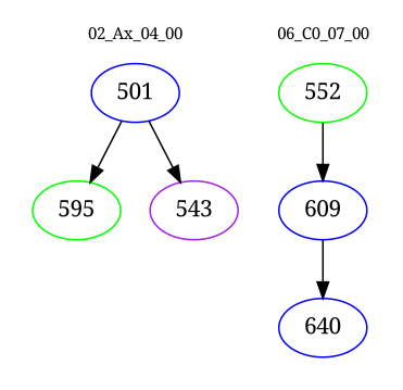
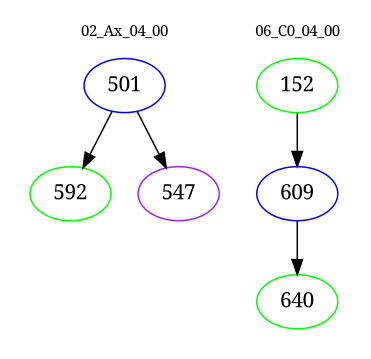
  digraph {
    fontname="Noto Serif"
    node [color=blue fontname="Noto Serif"]
    edge [color=black fontname="Noto Serif"]
    n1 [label=501]
-   n2 [color=green label=595]
-   n3 [color=purple label=543]
+   n2 [color=green label=592]
+   n3 [color=purple label=547]
    n4 [label=609]
-   n5 [color=green label=552]
-   n6 [label=640]
+   n5 [color=green label=152]
+   n6 [color=green label=640]
    subgraph cluster_1 {
      color=white
      fontsize=10
      label="02_Ax_04_00"
      n1
      n2
      n3
    }
    subgraph cluster_2 {
      color=white
      fontsize=10
-     label="06_C0_07_00"
+     label="06_C0_04_00"
      n4
      n5
      n6
    }
    n1 -> n2
    n1 -> n3
    n4 -> n6
    n5 -> n4
  }
